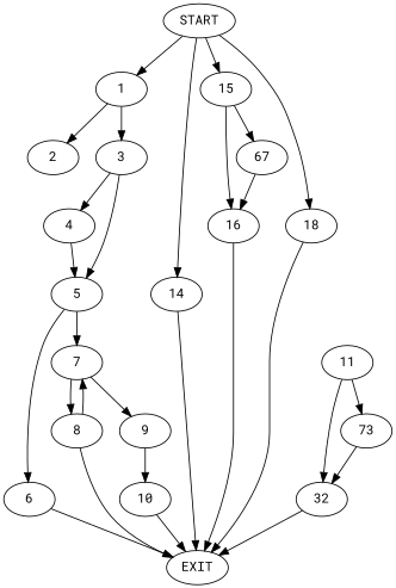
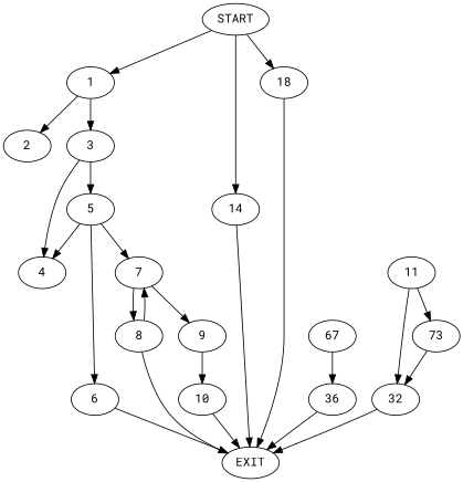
  digraph {
    fontname="Roboto Mono"
    node [fontname="Roboto Mono"]
    edge [fontname="Roboto Mono"]
    n1 [label=START]
    1
    14
-   15
    18
    2
    3
    n8 [label=EXIT]
-   16
+   16 [label=36]
    n10 [label=67]
    4
    5
    6
    7
    8
    9
    10
    n18 [label=32]
    11
    n20 [label=73]
    n1 -> 1
    n1 -> 14
-   n1 -> 15
    n1 -> 18
    1 -> 2
    1 -> 3
    14 -> n8
-   15 -> 16
-   15 -> n10
    18 -> n8
    3 -> 4
    3 -> 5
    16 -> n8
    n10 -> 16
-   4 -> 5
+   5 -> 4
    5 -> 6
    5 -> 7
    6 -> n8
    7 -> 8
    7 -> 9
    8 -> n8
    8 -> 7
    9 -> 10
    10 -> n8
    n18 -> n8
    11 -> n18
    11 -> n20
    n20 -> n18
  }
